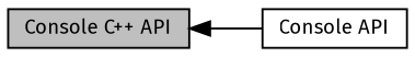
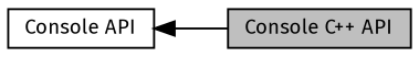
  digraph {
    rankdir=LR
    fontname="Fira Sans"
    node [color=black fontname="Fira Sans" fontsize=10 shape=record style=filled]
    n1 [fillcolor=white height=0.2 label="Console API" width=0.4]
    n2 [fillcolor=grey75 fontcolor=black height=0.2 label="Console C++ API" width=0.4]
-   n2 -> n1 [dir=back fontname="Fira Sans" fontsize=10 labelfontname=Helvetica labelfontsize=10 shape=plaintext style=solid]
+   n1 -> n2 [dir=back fontname="Fira Sans" fontsize=10 labelfontname=Helvetica labelfontsize=10 shape=plaintext style=solid]
  }
